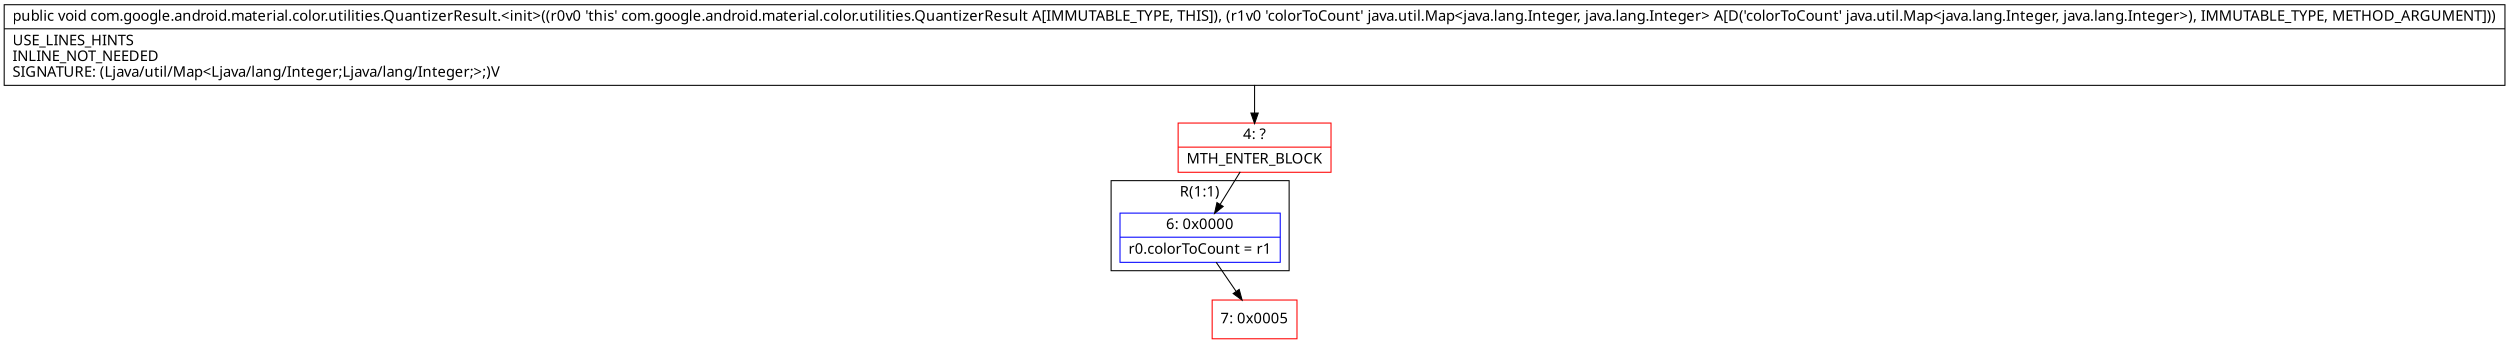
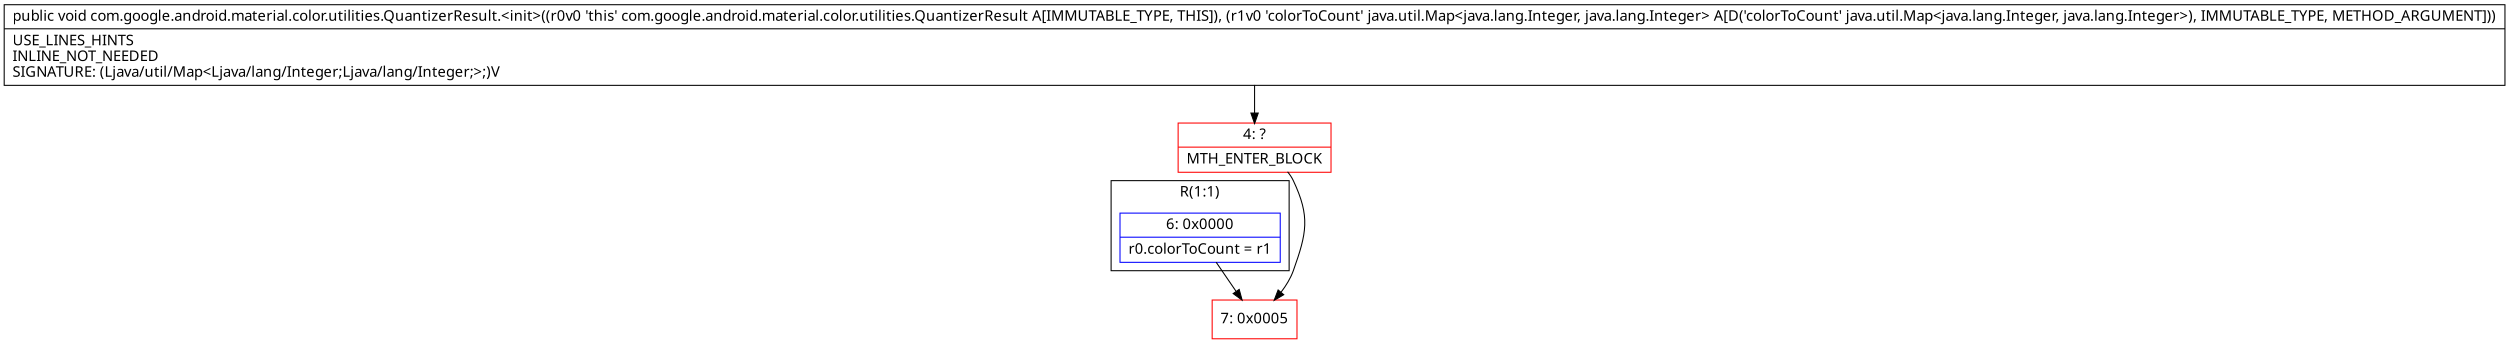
  digraph {
    fontname="Noto Sans"
    node [color=red fontname="Noto Sans" shape=record]
    edge [fontname="Noto Sans"]
    n1 [color=blue label="{6\:\ 0x0000|r0.colorToCount = r1\l}"]
    n2 [label="{7\:\ 0x0005}"]
    n3 [label="{4\:\ ?|MTH_ENTER_BLOCK\l}"]
    n4 [label="{public void com.google.android.material.color.utilities.QuantizerResult.\<init\>((r0v0 'this' com.google.android.material.color.utilities.QuantizerResult A[IMMUTABLE_TYPE, THIS]), (r1v0 'colorToCount' java.util.Map\<java.lang.Integer, java.lang.Integer\> A[D('colorToCount' java.util.Map\<java.lang.Integer, java.lang.Integer\>), IMMUTABLE_TYPE, METHOD_ARGUMENT]))  | USE_LINES_HINTS\lINLINE_NOT_NEEDED\lSIGNATURE: (Ljava\/util\/Map\<Ljava\/lang\/Integer;Ljava\/lang\/Integer;\>;)V\l}" color=""]
    subgraph cluster_1 {
      label="R(1:1)"
      n1
    }
    n1 -> n2
-   n3 -> n1
+   n3 -> n2
    n4 -> n3
  }
